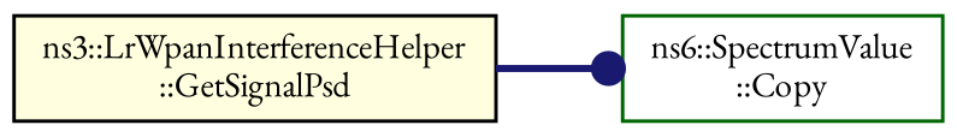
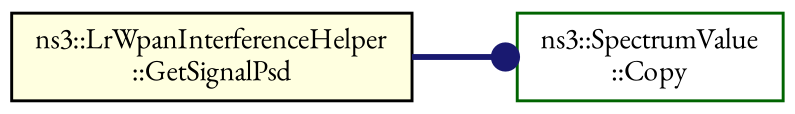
  digraph {
    rankdir=LR
    fontname="EB Garamond"
    node [fontname="EB Garamond" fontsize=10 shape=record style=filled]
    n1 [color=black fillcolor=lightyellow fontcolor=black height=0.2 label="ns3::LrWpanInterferenceHelper\l::GetSignalPsd" width=0.4]
-   n2 [color=darkgreen fillcolor=white height=0.2 label="ns6::SpectrumValue\l::Copy" width=0.4]
+   n2 [color=darkgreen fillcolor=white height=0.2 label="ns3::SpectrumValue\l::Copy" width=0.4]
    n1 -> n2 [color=midnightblue fontname="EB Garamond" fontsize=10 labelfontname=Helvetica labelfontsize=10 style=bold arrowhead=dot]
  }
